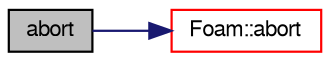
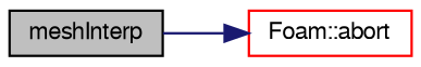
  digraph {
    rankdir=LR
    node [fontname=FreeSans fontsize=10 shape=record]
-   n1 [color=black fillcolor=grey75 fontcolor=black height=0.2 label=abort style=filled width=0.4]
+   n1 [color=black fillcolor=grey75 fontcolor=black height=0.2 label=meshInterp style=filled width=0.4]
    n2 [color=red height=0.2 label="Foam::abort" width=0.4]
    n1 -> n2 [color=midnightblue fontname=FreeSans fontsize=10 labelfontname=FreeSans labelfontsize=10 style=solid]
  }
